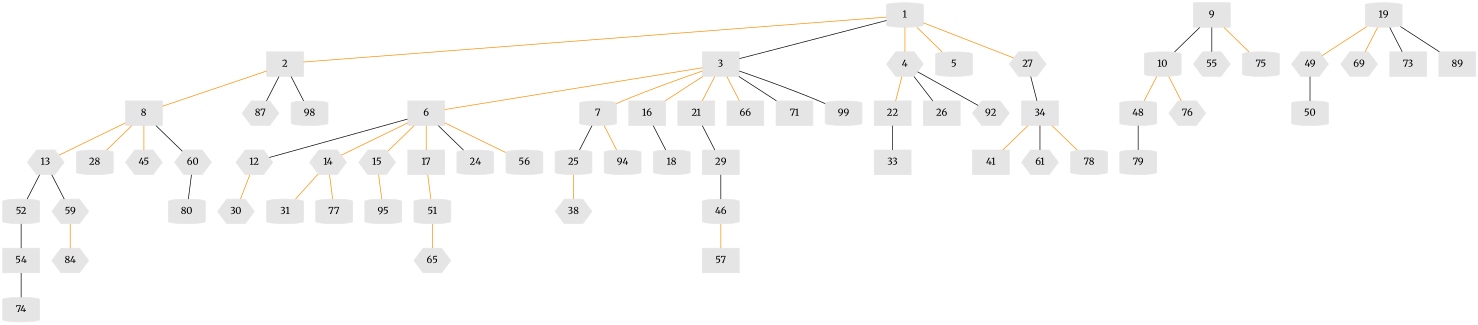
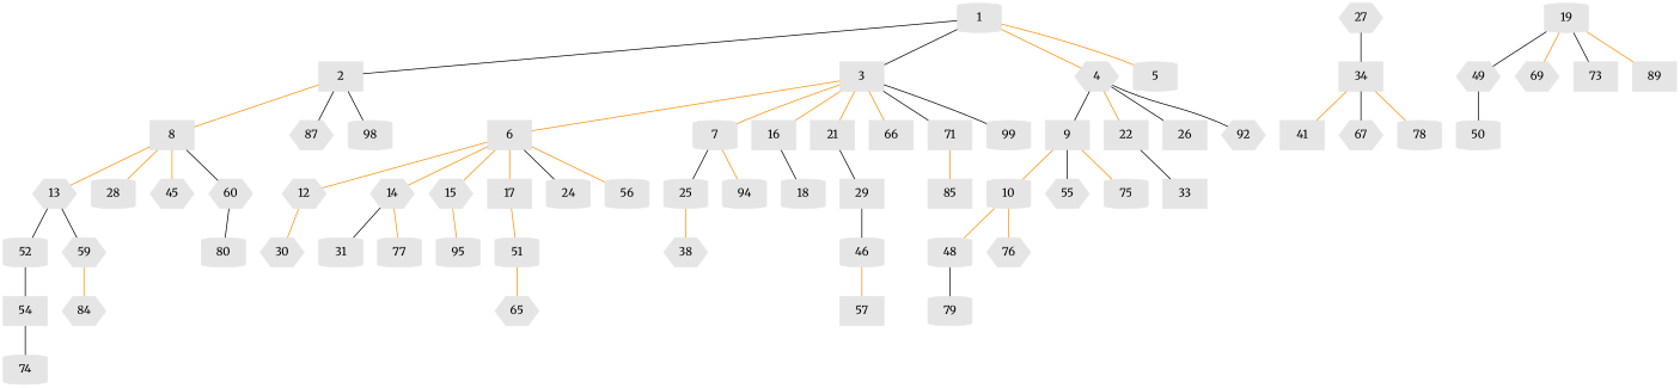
  graph {
    fontname=Merriweather
    node [color=gray90 fontname=Merriweather shape=cylinder style=filled]
    edge [color=darkorange fontname=Merriweather]
    1 [super="+70"]
    2 [shape=box super="+20"]
    3 [shape=box super="+64"]
    4 [shape=hexagon super="+39"]
    5
    27 [shape=hexagon super="+96"]
    8 [shape=box super="+11"]
    87 [shape=hexagon]
    98
    6 [shape=box super="+58"]
    7
    16 [shape=box super="+36"]
    21 [shape=box]
    66 [shape=box]
    71 [shape=box]
    99
    9 [shape=box super="+35"]
    22 [shape=box super="+32"]
    26 [shape=box super="+86"]
    92 [shape=hexagon]
    34 [shape=box super="+42"]
    13 [shape=hexagon super="+68"]
    28 [super="+62"]
    45 [shape=hexagon super="+90"]
    60 [shape=hexagon]
    12 [shape=hexagon]
    14 [shape=hexagon super="+23"]
    15 [shape=hexagon]
    17 [shape=box super="+40"]
    24
    56 [super="+63"]
    25
    94
    18
    29 [shape=box super="+53"]
+   85 [shape=box]
    10 [super="+43"]
    55 [shape=hexagon super="+82"]
    75
    33 [shape=box super="+47"]
    30 [shape=hexagon]
    31
    77 [super="+81"]
    95 [super="+97"]
    51 [super="+61"]
    38 [shape=hexagon super="+72"]
    52 [super="+93"]
    59 [shape=hexagon]
    80
    48 [super="+88"]
    76 [shape=hexagon super="+83"]
    79
    54 [shape=box super="+100"]
    84 [shape=hexagon]
    19 [super="+37"]
    49 [shape=hexagon]
    69 [shape=hexagon super="+91"]
    73 [shape=box]
    89 [shape=box]
    65 [shape=hexagon]
    50
    46
    41 [shape=box]
-   67 [shape=hexagon label=61]
+   67 [shape=hexagon]
    78
    57 [shape=box]
    74
-   1 -- 2
+   1 -- 2 [color=black]
    1 -- 3 [color=black]
    1 -- 4
    1 -- 5
-   1 -- 27
    2 -- 8
    2 -- 87 [color=black]
    2 -- 98 [color=black]
    3 -- 6
    3 -- 7
    3 -- 16
    3 -- 21
    3 -- 66
    3 -- 71 [color=black]
    3 -- 99 [color=black]
+   4 -- 9 [color=black]
    4 -- 22
    4 -- 26 [color=black]
    4 -- 92 [color=black]
    27 -- 34 [color=black]
    8 -- 13
    8 -- 28
    8 -- 45
    8 -- 60 [color=black]
-   6 -- 12 [color=black]
+   6 -- 12
    6 -- 14
    6 -- 15
    6 -- 17
    6 -- 24 [color=black]
    6 -- 56
    7 -- 25 [color=black]
    7 -- 94
    16 -- 18 [color=black]
    21 -- 29 [color=black]
-   9 -- 10 [color=black]
+   71 -- 85
+   9 -- 10
    9 -- 55 [color=black]
    9 -- 75
    22 -- 33 [color=black]
    34 -- 41
    34 -- 67 [color=black]
    34 -- 78
    13 -- 52 [color=black]
    13 -- 59 [color=black]
    60 -- 80 [color=black]
    12 -- 30
-   14 -- 31
+   14 -- 31 [color=black]
    14 -- 77
    15 -- 95
    17 -- 51
    25 -- 38
    29 -- 46 [color=black]
    10 -- 48
    10 -- 76
    51 -- 65
    52 -- 54 [color=black]
    59 -- 84
    48 -- 79 [color=black]
    54 -- 74 [color=black]
-   19 -- 49
+   19 -- 49 [color=black]
    19 -- 69
    19 -- 73 [color=black]
-   19 -- 89 [color=black]
+   19 -- 89
    49 -- 50 [color=black]
    46 -- 57
  }
